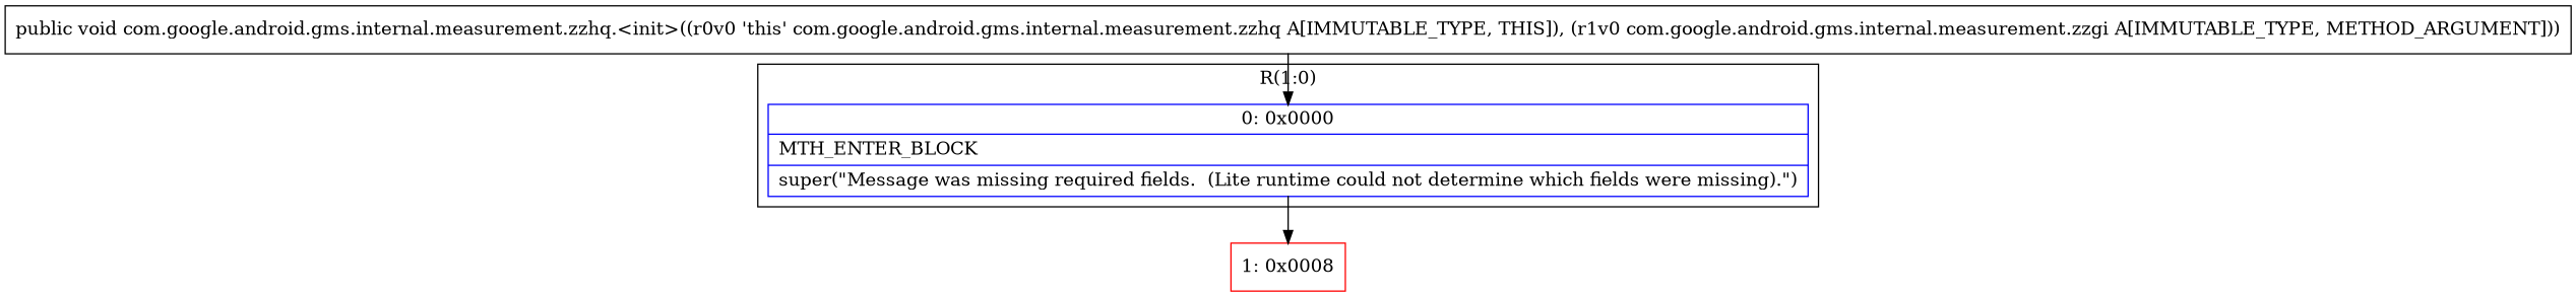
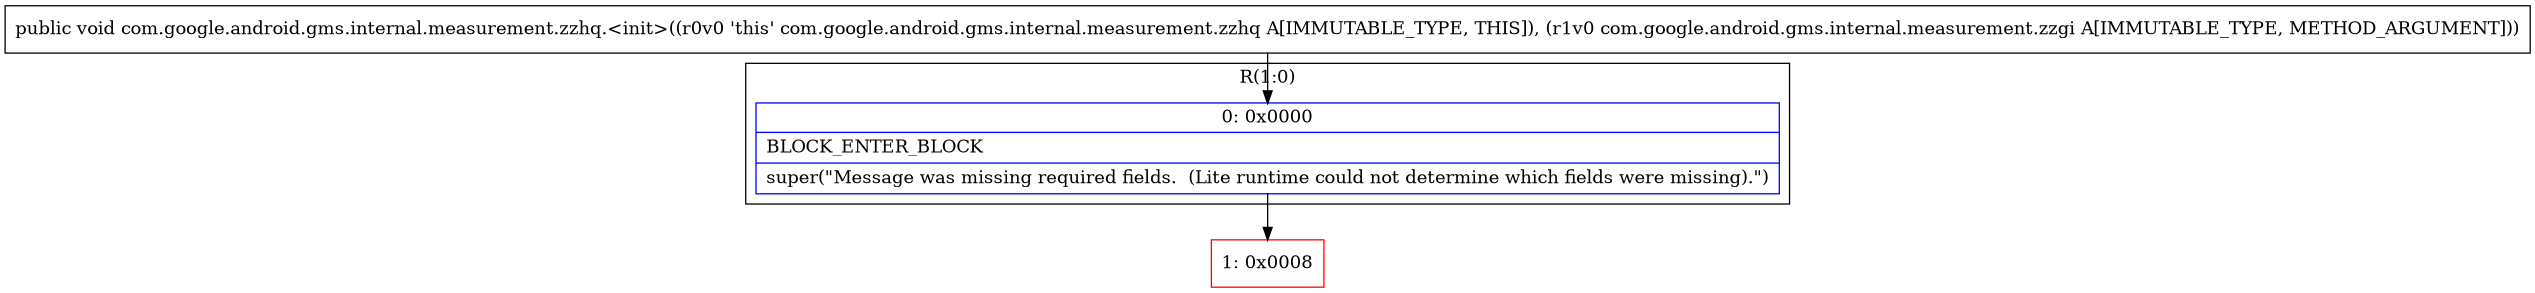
  digraph {
    node [shape=record]
-   n1 [color=blue label="{0\:\ 0x0000|MTH_ENTER_BLOCK\l|super(\"Message was missing required fields.  (Lite runtime could not determine which fields were missing).\")\l}"]
+   n1 [color=blue label="{0\:\ 0x0000|BLOCK_ENTER_BLOCK\l|super(\"Message was missing required fields.  (Lite runtime could not determine which fields were missing).\")\l}"]
    n2 [color=red label="{1\:\ 0x0008}"]
    n3 [label="{public void com.google.android.gms.internal.measurement.zzhq.\<init\>((r0v0 'this' com.google.android.gms.internal.measurement.zzhq A[IMMUTABLE_TYPE, THIS]), (r1v0 com.google.android.gms.internal.measurement.zzgi A[IMMUTABLE_TYPE, METHOD_ARGUMENT])) }"]
    subgraph cluster_1 {
      label="R(1:0)"
      n1
    }
    n1 -> n2
    n3 -> n1
  }
